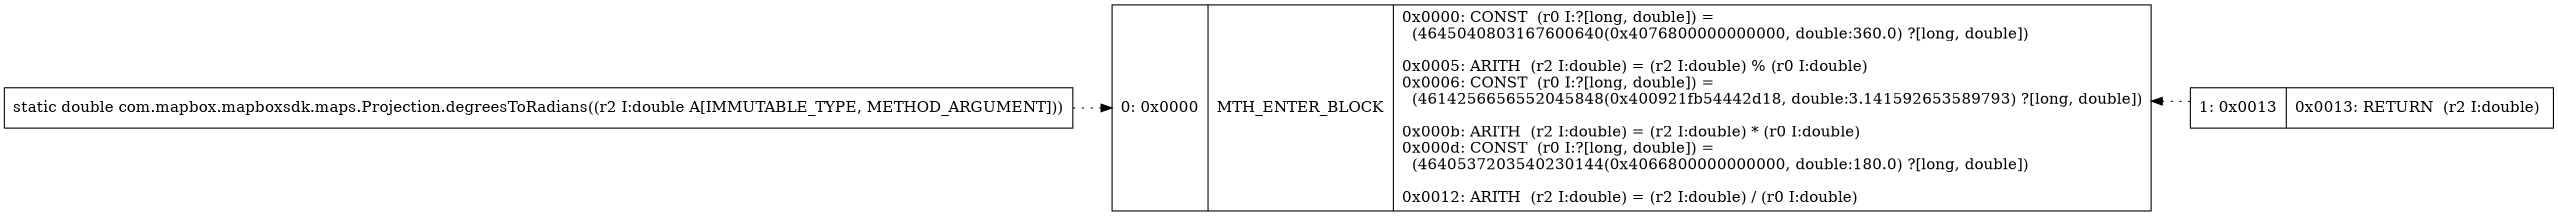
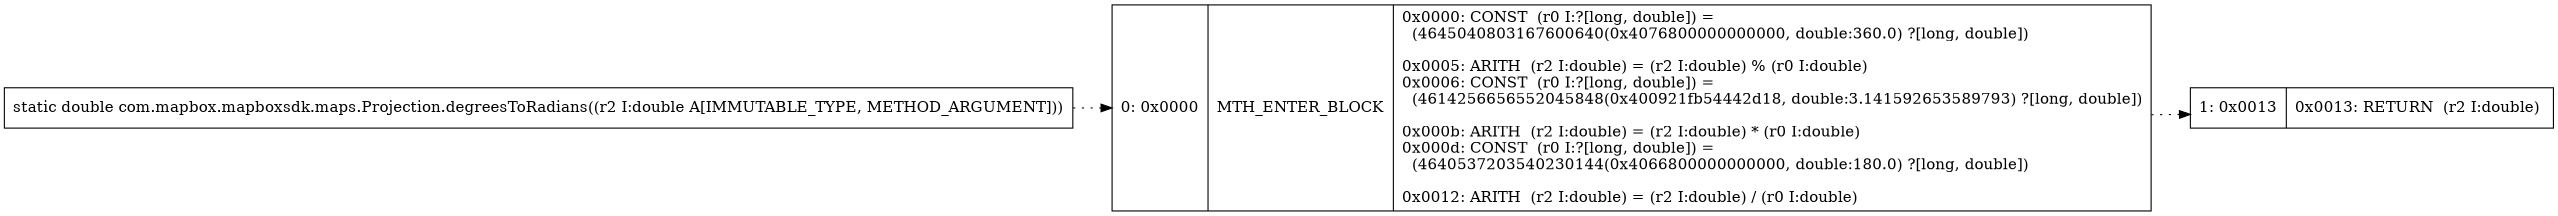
  digraph {
    rankdir=LR
    fontname="DejaVu Serif"
    node [shape=record fontname="DejaVu Serif"]
    edge [style=dotted fontname="DejaVu Serif"]
    n1 [label="{0\:\ 0x0000|MTH_ENTER_BLOCK\l|0x0000: CONST  (r0 I:?[long, double]) = \l  (4645040803167600640(0x4076800000000000, double:360.0) ?[long, double])\l \l0x0005: ARITH  (r2 I:double) = (r2 I:double) % (r0 I:double) \l0x0006: CONST  (r0 I:?[long, double]) = \l  (4614256656552045848(0x400921fb54442d18, double:3.141592653589793) ?[long, double])\l \l0x000b: ARITH  (r2 I:double) = (r2 I:double) * (r0 I:double) \l0x000d: CONST  (r0 I:?[long, double]) = \l  (4640537203540230144(0x4066800000000000, double:180.0) ?[long, double])\l \l0x0012: ARITH  (r2 I:double) = (r2 I:double) \/ (r0 I:double) \l}"]
    n2 [label="{1\:\ 0x0013|0x0013: RETURN  (r2 I:double) \l}"]
    n3 [label="{static double com.mapbox.mapboxsdk.maps.Projection.degreesToRadians((r2 I:double A[IMMUTABLE_TYPE, METHOD_ARGUMENT])) }"]
-   n2 -> n1
+   n1 -> n2
    n3 -> n1
  }
